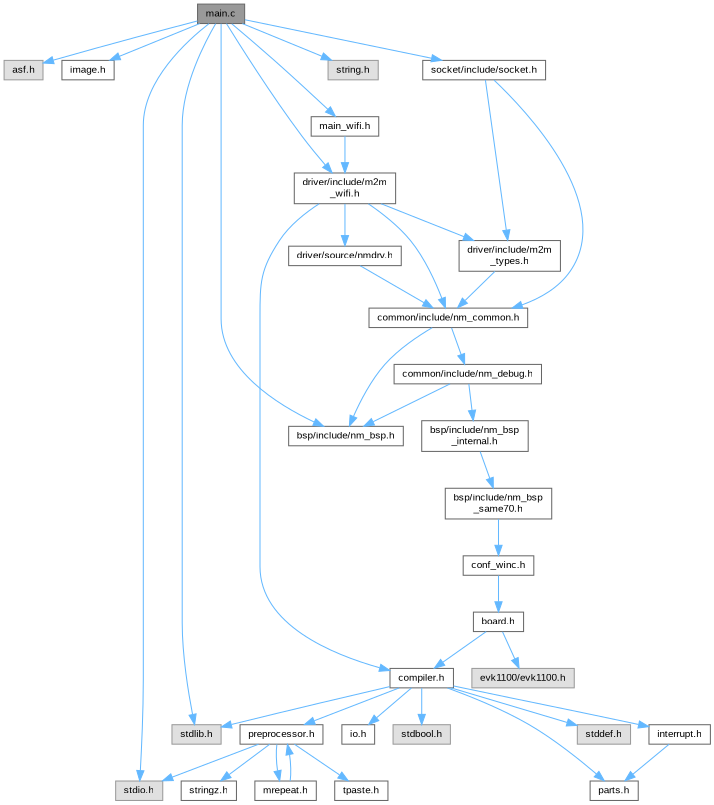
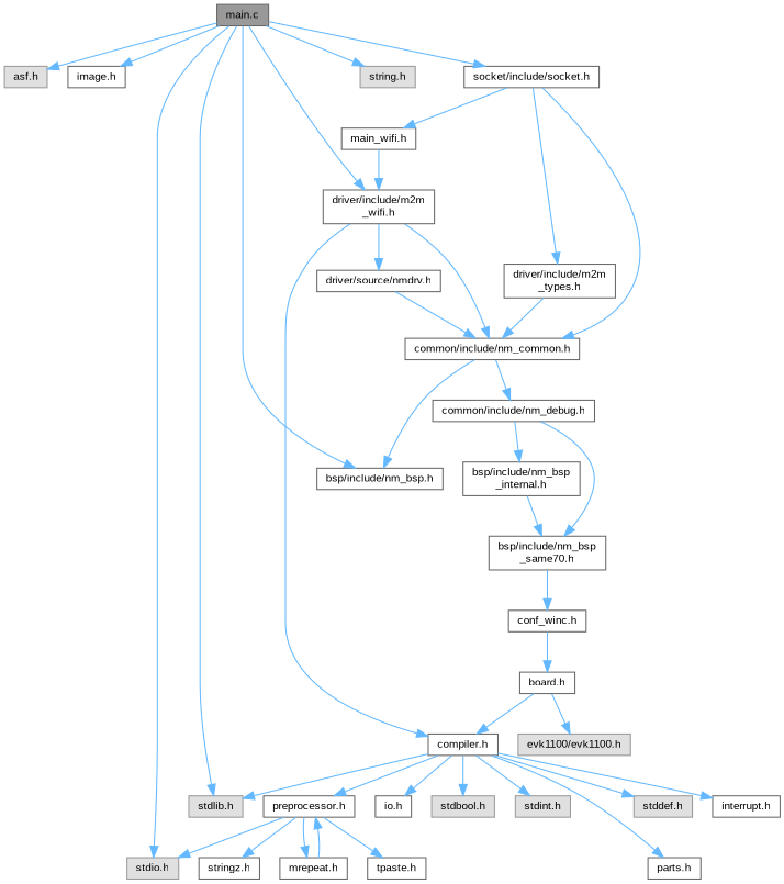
  digraph {
    fontname="Liberation Sans"
    node [color=grey40 fillcolor=white fontname="Liberation Sans" fontsize=10 shape=box style=filled]
    edge [color=steelblue1 fontname="Liberation Sans" fontsize=10 labelfontname=FreeSans labelfontsize=10 style=solid]
    n1 [color=gray40 fillcolor=grey60 fontcolor=black height=0.2 label="main.c" width=0.4]
    n2 [color=grey60 fillcolor="#E0E0E0" height=0.2 label="asf.h" width=0.4]
    n3 [height=0.2 label="image.h" width=0.4]
    n4 [height=0.2 label="main_wifi.h" width=0.4]
    n5 [height=0.2 label="driver/include/m2m\l_wifi.h" width=0.4]
    n6 [color=grey60 fillcolor="#E0E0E0" height=0.2 label="stdio.h" width=0.4]
    n7 [color=grey60 fillcolor="#E0E0E0" height=0.2 label="stdlib.h" width=0.4]
    n8 [height=0.2 label="bsp/include/nm_bsp.h" width=0.4]
    n9 [color=grey60 fillcolor="#E0E0E0" height=0.2 label="string.h" width=0.4]
    n10 [height=0.2 label="socket/include/socket.h" width=0.4]
    n11 [height=0.2 label="compiler.h" width=0.4]
    n12 [height=0.2 label="common/include/nm_common.h" width=0.4]
    n13 [height=0.2 label="driver/include/m2m\l_types.h" width=0.4]
    n14 [height=0.2 label="driver/source/nmdrv.h" width=0.4]
    n15 [color=grey60 fillcolor="#E0E0E0" height=0.2 label="stddef.h" width=0.4]
    n16 [height=0.2 label="parts.h" width=0.4]
    n17 [height=0.2 label="preprocessor.h" width=0.4]
    n18 [height=0.2 label="io.h" width=0.4]
    n19 [color=grey60 fillcolor="#E0E0E0" height=0.2 label="stdbool.h" width=0.4]
+   n20 [color=grey60 fillcolor="#E0E0E0" height=0.2 label="stdint.h" width=0.4]
    n21 [height=0.2 label="interrupt.h" width=0.4]
    n22 [height=0.2 label="common/include/nm_debug.h" width=0.4]
    n23 [height=0.2 label="tpaste.h" width=0.4]
    n24 [height=0.2 label="stringz.h" width=0.4]
    n25 [height=0.2 label="mrepeat.h" width=0.4]
    n26 [height=0.2 label="bsp/include/nm_bsp\l_internal.h" width=0.4]
    n27 [height=0.2 label="bsp/include/nm_bsp\l_same70.h" width=0.4]
    n28 [height=0.2 label="conf_winc.h" width=0.4]
    n29 [height=0.2 label="board.h" width=0.4]
    n30 [color=grey60 fillcolor="#E0E0E0" height=0.2 label="evk1100/evk1100.h" width=0.4]
    n1 -> n2
    n1 -> n3
-   n1 -> n4
+   n10 -> n4
    n1 -> n5
    n1 -> n6
    n1 -> n7
    n1 -> n8
    n1 -> n9
    n1 -> n10
    n4 -> n5
    n5 -> n11
    n5 -> n12
-   n5 -> n13
    n5 -> n14
    n10 -> n12
    n10 -> n13
    n11 -> n7
    n11 -> n15
    n11 -> n16
    n11 -> n17
    n11 -> n18
    n11 -> n19
+   n11 -> n20
    n11 -> n21
    n12 -> n8
    n12 -> n22
    n13 -> n12
    n14 -> n12
    n17 -> n6
    n17 -> n23
    n17 -> n24
    n17 -> n25
-   n21 -> n16
-   n22 -> n8
+   n22 -> n27
    n22 -> n26
    n25 -> n17
    n26 -> n27
    n27 -> n28
    n28 -> n29
    n29 -> n11
    n29 -> n30
  }
